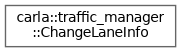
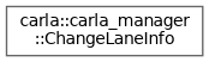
  digraph {
    rankdir=TB
-   n1 [color=grey40 fillcolor=white fontname=Helvetica fontsize=10 height=0.2 label="carla::traffic_manager\l::ChangeLaneInfo" shape=box style=filled width=0.4]
+   n1 [color=grey40 fillcolor=white fontname=Helvetica fontsize=10 height=0.2 label="carla::carla_manager\l::ChangeLaneInfo" shape=box style=filled width=0.4]
  }
